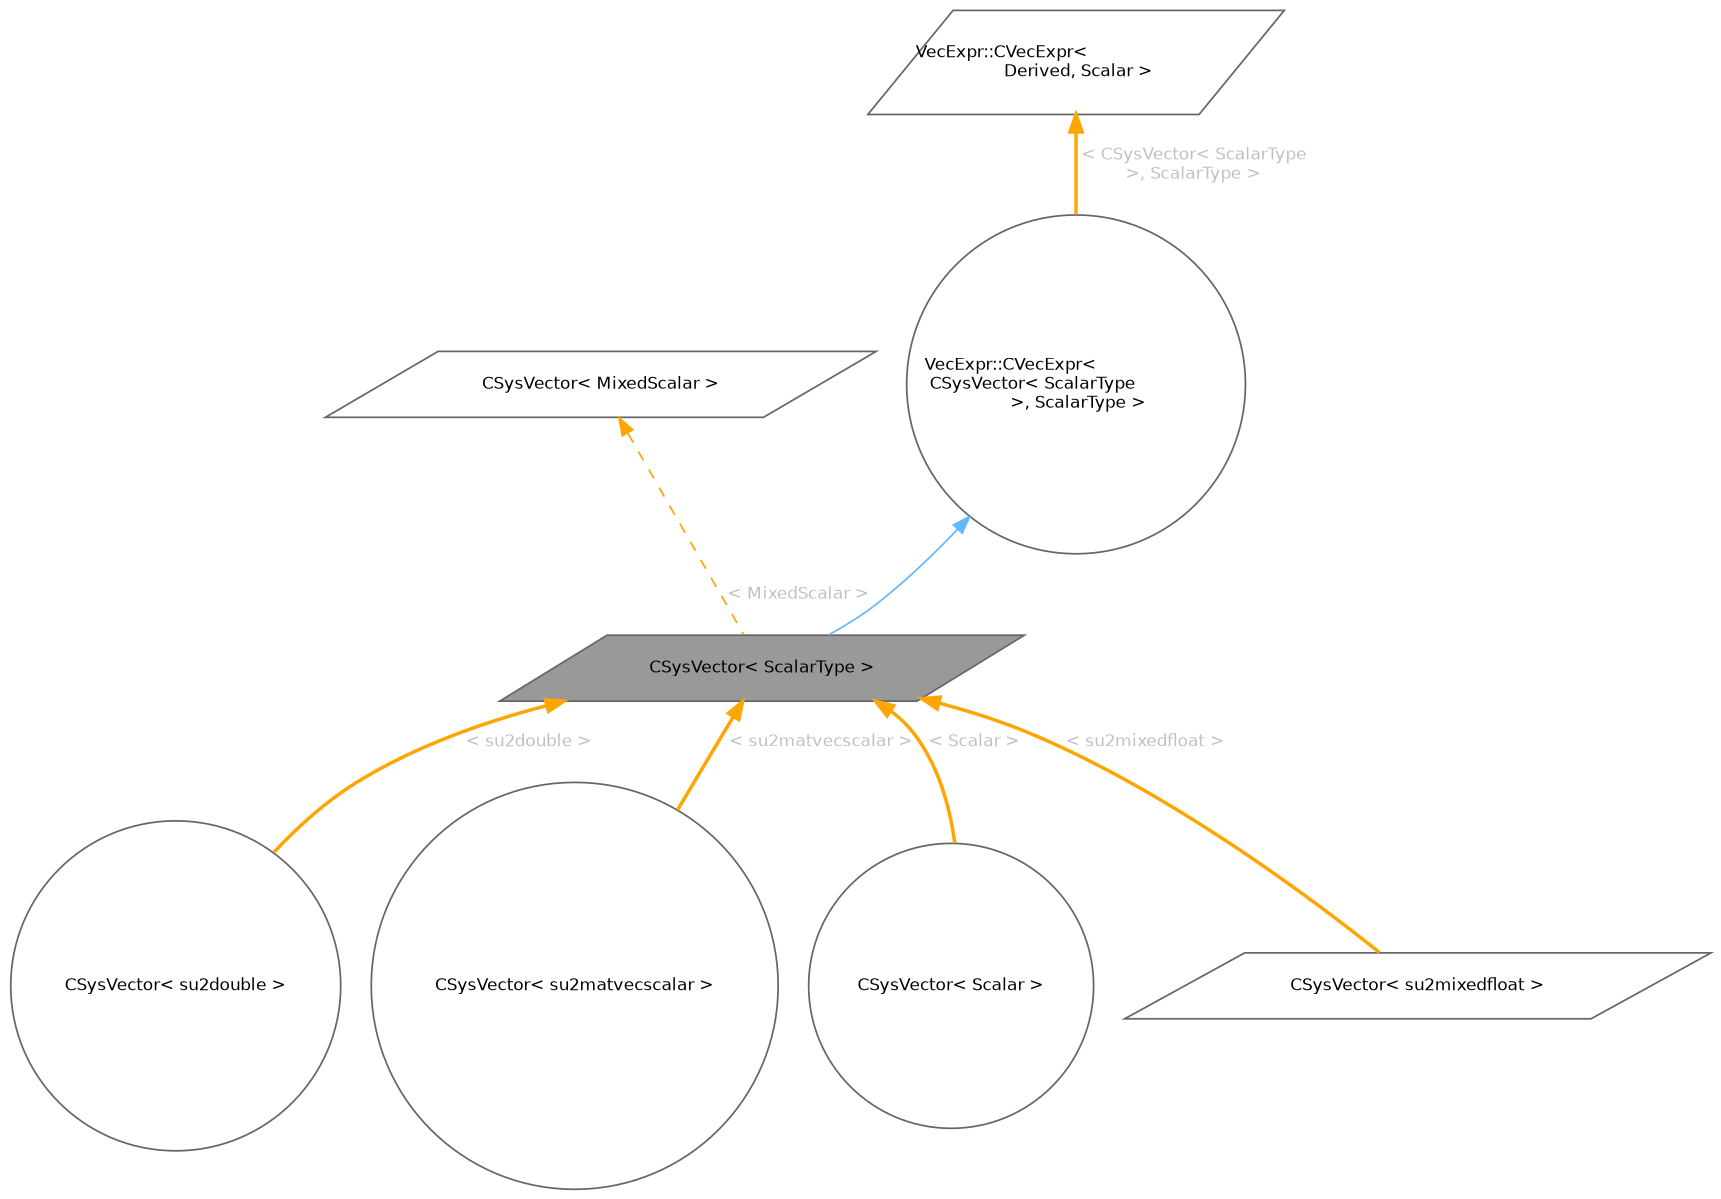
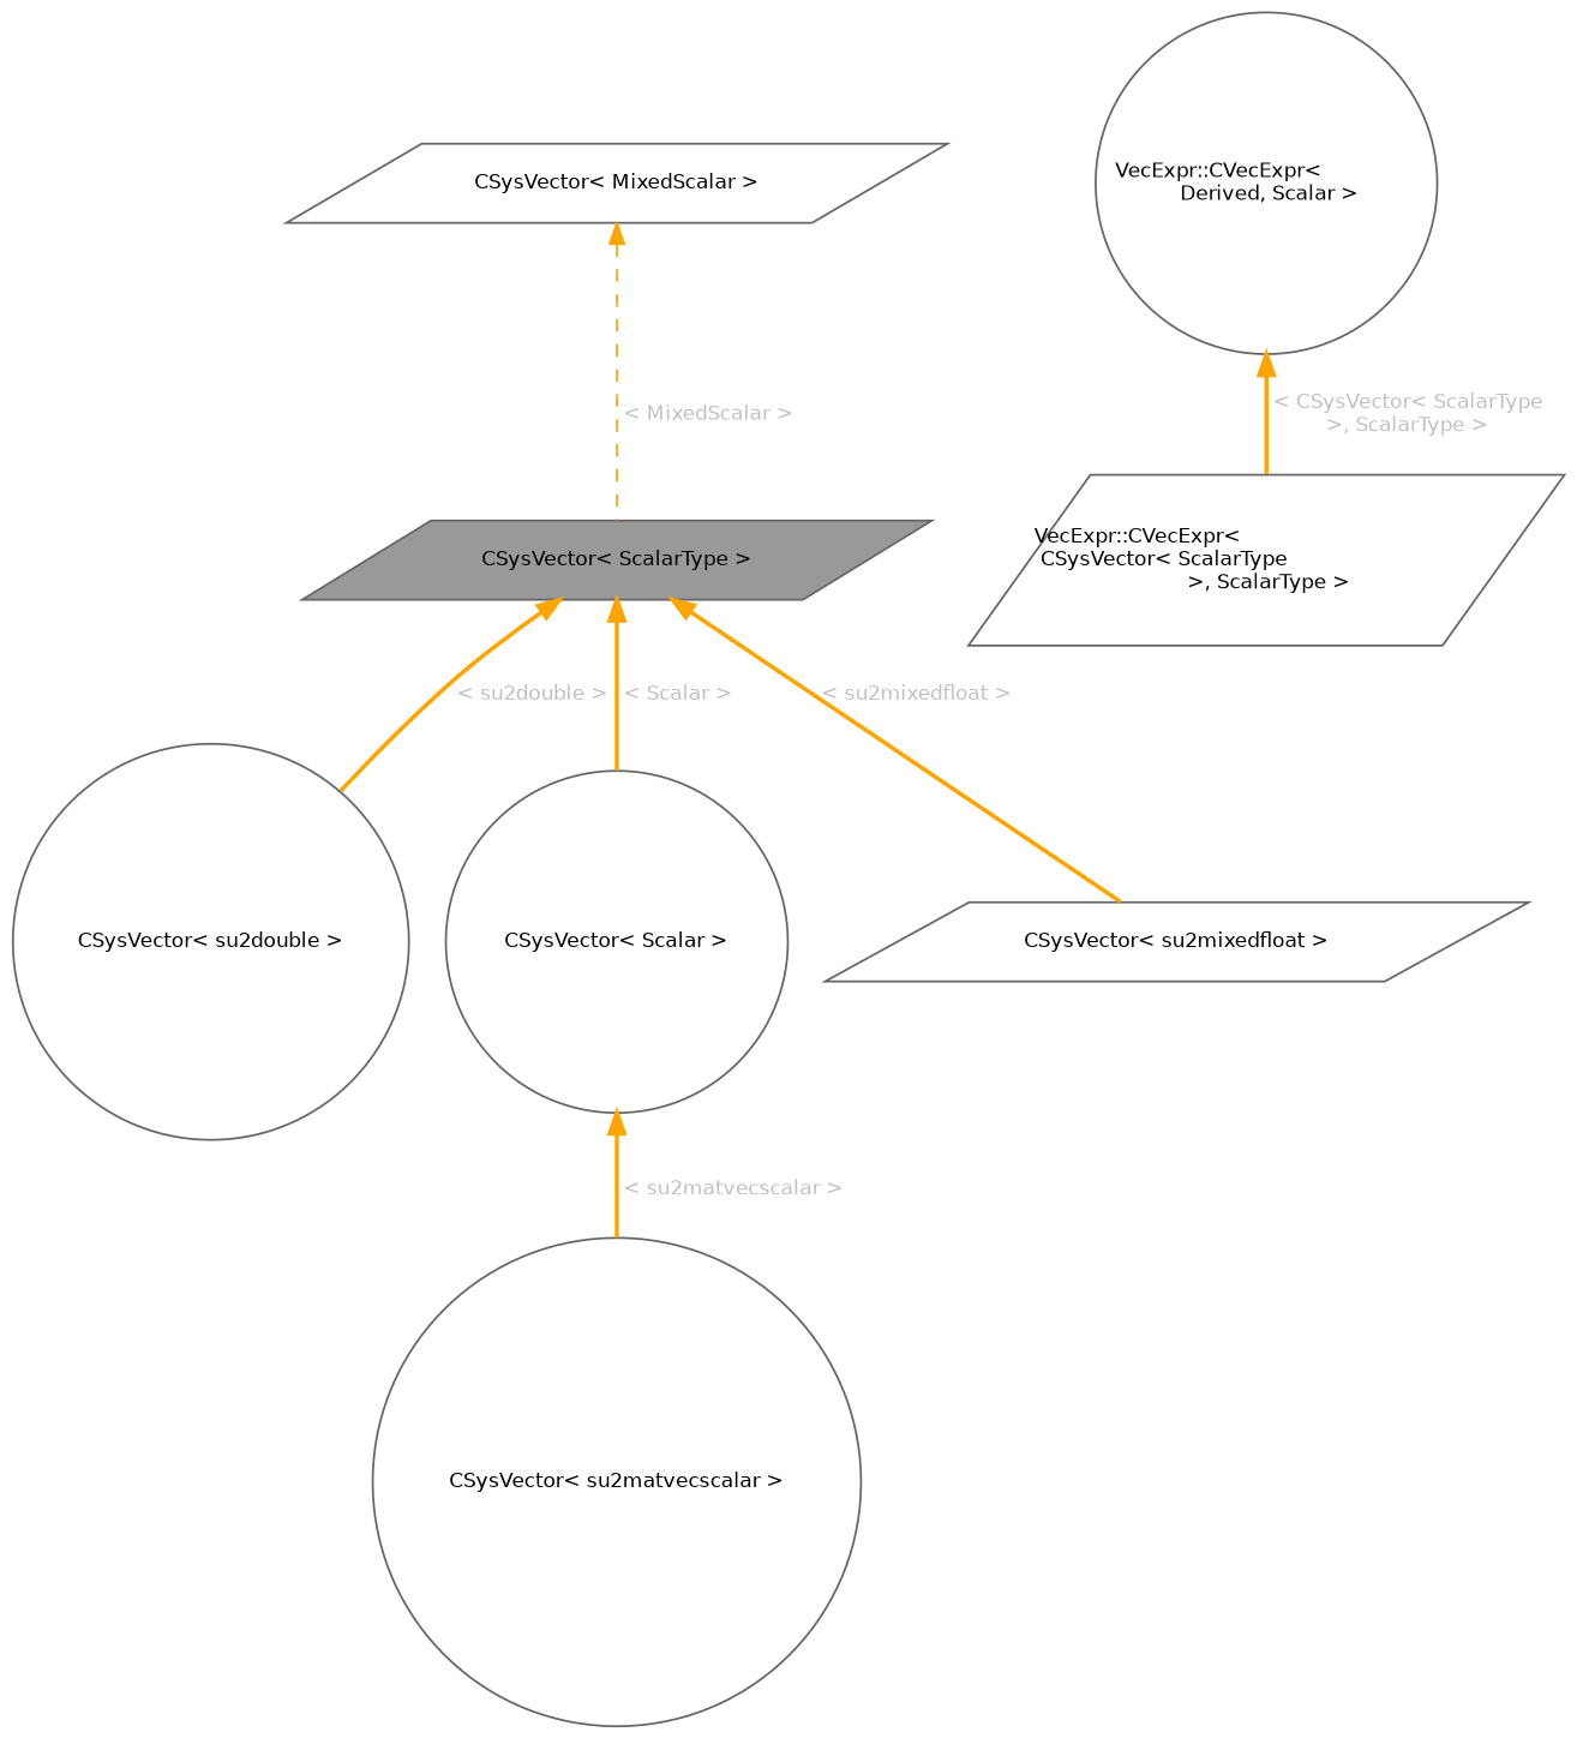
  digraph {
    rankdir=TB
    node [color=gray40 fillcolor=white fontname=Helvetica fontsize=10 shape=circle style=filled]
    edge [color=orange dir=back fontcolor=grey fontname=Helvetica fontsize=10 labelfontname=Helvetica labelfontsize=10 style=bold]
    n1 [fillcolor=grey60 fontcolor=black height=0.2 label="CSysVector\< ScalarType \>" shape=parallelogram width=0.4]
    n2 [height=0.2 label="CSysVector\< su2double \>" width=0.4]
    n3 [height=0.2 label="CSysVector\< su2matvecscalar \>" width=0.4]
    n4 [height=0.2 label="CSysVector\< Scalar \>" width=0.4]
    n5 [height=0.2 label="CSysVector\< su2mixedfloat \>" shape=parallelogram width=0.4]
    n6 [height=0.2 label="CSysVector\< MixedScalar \>" shape=parallelogram width=0.4]
-   n7 [height=0.2 label="VecExpr::CVecExpr\<\l CSysVector\< ScalarType\l \>, ScalarType \>" width=0.4]
-   n8 [height=0.2 label="VecExpr::CVecExpr\<\l Derived, Scalar \>" shape=parallelogram width=0.4]
+   n7 [height=0.2 label="VecExpr::CVecExpr\<\l CSysVector\< ScalarType\l \>, ScalarType \>" shape=parallelogram width=0.4]
+   n8 [height=0.2 label="VecExpr::CVecExpr\<\l Derived, Scalar \>" width=0.4]
    n1 -> n2 [label=" \< su2double \>"]
-   n1 -> n3 [label=" \< su2matvecscalar \>"]
+   n4 -> n3 [label=" \< su2matvecscalar \>"]
    n1 -> n4 [label=" \< Scalar \>"]
    n1 -> n5 [label=" \< su2mixedfloat \>"]
    n6 -> n1 [label=" \< MixedScalar \>" style=dashed]
-   n7 -> n1 [color=steelblue1 style=solid fontcolor=""]
    n8 -> n7 [label=" \< CSysVector\< ScalarType\l \>, ScalarType \>"]
  }
